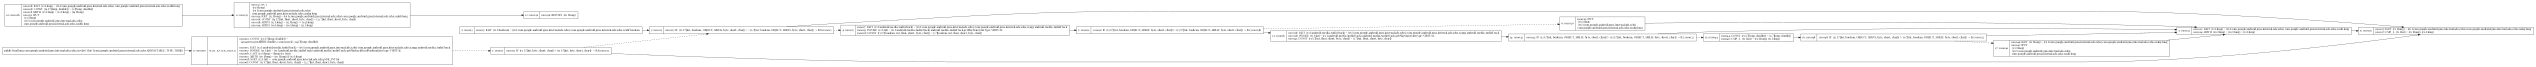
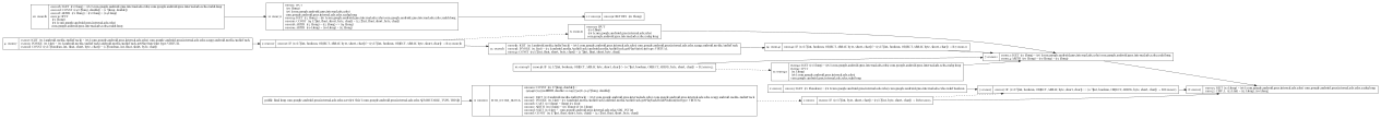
  digraph {
    fontname="Playfair Display"
    rankdir=LR
    node [fontname="Playfair Display" shape=record]
    edge [fontname="Playfair Display"]
    n1 [label="{0\:\ 0x0000|MTH_ENTER_BLOCK\l|0x0000: CONST  (r0 I:?[long, double]) = \l  (4294967295(0xffffffff, double:2.1219957905E\-314) ?[long, double])\l \l0x0005: IGET  (r2 I:android.media.AudioTrack) = (r6 I:com.google.android.gms.internal.ads.zzhs) com.google.android.gms.internal.ads.zzhs.zzagg android.media.AudioTrack \l0x0007: INVOKE  (r2 I:int) = (r2 I:android.media.AudioTrack) android.media.AudioTrack.getPlaybackHeadPosition():int type: VIRTUAL \l0x000b: CAST  (r2 I:long) = (long) (r2 I:int) \l0x000c: ARITH  (r0 I:long) = (r0 I:long) & (r2 I:long) \l0x000d: SGET  (r2 I:int) =  com.google.android.gms.internal.ads.zzkq.SDK_INT int \l0x000f: CONST  (r3 I:?[int, float, short, byte, char]) = (22 ?[int, float, short, byte, char]) \l}"]
    n2 [label="{1\:\ 0x0011|0x0011: IF  (r2 I:?[int, byte, short, char]) \> (r3 I:?[int, byte, short, char])  \-\> B:8:0x0025 \l}"]
    n3 [label="{8\:\ 0x0025|0x0025: IGET  (r2 I:long) = (r6 I:com.google.android.gms.internal.ads.zzhs) com.google.android.gms.internal.ads.zzhs.zzahg long \l0x0027: CMP_L  (r2 I:int) = (r2 I:long), (r0 I:long) \l}"]
    n4 [label="{3\:\ 0x0015|0x0015: IF  (r2 I:?[int, boolean, OBJECT, ARRAY, byte, short, char]) == (0 ?[int, boolean, OBJECT, ARRAY, byte, short, char])  \-\> B:8:0x0025 \l}"]
    n5 [label="{2\:\ 0x0013|0x0013: IGET  (r2 I:boolean) = (r6 I:com.google.android.gms.internal.ads.zzhs) com.google.android.gms.internal.ads.zzhs.zzahf boolean \l}"]
    n6 [label="{4\:\ 0x0017|0x0017: IGET  (r2 I:android.media.AudioTrack) = (r6 I:com.google.android.gms.internal.ads.zzhs) com.google.android.gms.internal.ads.zzhs.zzagg android.media.AudioTrack \l0x0019: INVOKE  (r2 I:int) = (r2 I:android.media.AudioTrack) android.media.AudioTrack.getPlayState():int type: VIRTUAL \l0x001d: CONST  (r3 I:?[boolean, int, float, short, byte, char]) = (1 ?[boolean, int, float, short, byte, char]) \l}"]
    n7 [label="{5\:\ 0x001e|0x001e: IF  (r2 I:?[int, boolean, OBJECT, ARRAY, byte, short, char]) != (r3 I:?[int, boolean, OBJECT, ARRAY, byte, short, char])  \-\> B:13:0x003b \l}"]
    n8 [label="{6\:\ 0x0020|0x0020: IPUT  \l  (r0 I:float)\l  (r6 I:com.google.android.gms.internal.ads.zzhs)\l com.google.android.gms.internal.ads.zzhs.zzahg long \l}"]
    n9 [label="{13\:\ 0x003b|0x003b: IGET  (r2 I:android.media.AudioTrack) = (r6 I:com.google.android.gms.internal.ads.zzhs) com.google.android.gms.internal.ads.zzhs.zzagg android.media.AudioTrack \l0x003d: INVOKE  (r2 I:int) = (r2 I:android.media.AudioTrack) android.media.AudioTrack.getPlayState():int type: VIRTUAL \l0x0041: CONST  (r3 I:?[int, float, short, byte, char]) = (2 ?[int, float, short, byte, char]) \l}"]
    n10 [label="{7\:\ 0x0022|0x0022: IGET  (r2 I:long) = (r6 I:com.google.android.gms.internal.ads.zzhs) com.google.android.gms.internal.ads.zzhs.zzahi long \l0x0024: ARITH  (r0 I:long) = (r0 I:long) + (r2 I:long) \l}"]
    n11 [label="{14\:\ 0x0042|0x0042: IF  (r2 I:?[int, boolean, OBJECT, ARRAY, byte, short, char]) != (r3 I:?[int, boolean, OBJECT, ARRAY, byte, short, char])  \-\> B:7:0x0022 \l}"]
    n12 [label="{10\:\ 0x002b|0x002b: IGET  (r2 I:long) = (r6 I:com.google.android.gms.internal.ads.zzhs) com.google.android.gms.internal.ads.zzhs.zzahh long \l0x002d: CONST  (r4 I:?[long, double]) = (1 ?[long, double]) \l0x002f: ARITH  (r2 I:long) = (r2 I:long) + (r4 I:long) \l0x0130: IPUT  \l  (r2 I:long)\l  (r6 I:com.google.android.gms.internal.ads.zzhs)\l com.google.android.gms.internal.ads.zzhs.zzahh long \l}"]
    n13 [label="{11\:\ 0x0032|0x0332: IPUT  \l  (r0 I:long)\l  (r6 I:com.google.android.gms.internal.ads.zzhs)\l com.google.android.gms.internal.ads.zzhs.zzahg long \l0x0034: IGET  (r2 I:long) = (r6 I:com.google.android.gms.internal.ads.zzhs) com.google.android.gms.internal.ads.zzhs.zzahh long \l0x0036: CONST  (r4 I:?[int, float, short, byte, char]) = (32 ?[int, float, short, byte, char]) \l0x0038: ARITH  (r2 I:long) = (r2 I:long) \<\< (r4 I:long) \l0x0039: ARITH  (r0 I:long) = (r0 I:long) + (r2 I:long) \l}"]
    n14 [label="{12\:\ 0x003a|0x003a: RETURN  (r0 I:long) \l}"]
-   n15 [label="{15\:\ 0x0044|0x0044: CONST  (r2 I:?[long, double]) = (0 ?[long, double]) \l0x0046: CMP_L  (r2 I:int) = (r0 I:long), (r2 I:long) \l}"]
    n16 [label="{16\:\ 0x0048|0x0048: IF  (r2 I:?[int, boolean, OBJECT, ARRAY, byte, short, char]) != (0 ?[int, boolean, OBJECT, ARRAY, byte, short, char])  \-\> B:7:0x0022 \l}"]
    n17 [label="{17\:\ 0x004a|0x004a: IGET  (r2 I:long) = (r6 I:com.google.android.gms.internal.ads.zzhs) com.google.android.gms.internal.ads.zzhs.zzahg long \l0x004c: IPUT  \l  (r2 I:long)\l  (r6 I:com.google.android.gms.internal.ads.zzhs)\l com.google.android.gms.internal.ads.zzhs.zzahi long \l}"]
    n18 [label="{public final long com.google.android.gms.internal.ads.zzhs.zzev((r6 'this' I:com.google.android.gms.internal.ads.zzhs A[IMMUTABLE_TYPE, THIS])) }"]
    n1 -> n2 [style=dashed]
    n2 -> n3
    n2 -> n4 [style=dashed]
    n4 -> n3
-   n4 -> n6 [style=dashed]
    n5 -> n4
    n6 -> n7
    n7 -> n8 [style=dashed]
    n7 -> n9
    n8 -> n10
    n9 -> n11
    n10 -> n3
    n11 -> n10
-   n11 -> n15 [style=dashed]
    n12 -> n13
    n13 -> n14
-   n15 -> n16
    n16 -> n10
    n16 -> n17 [style=dashed]
    n17 -> n10
    n18 -> n1
  }
